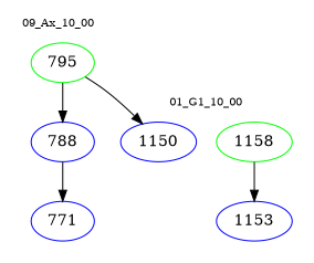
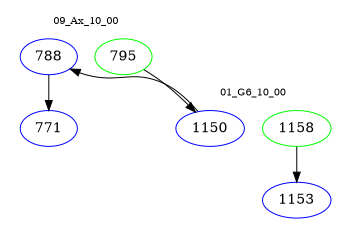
  digraph {
    node [color=blue]
    edge [color=black]
    n1 [color=green label=795]
    n2 [label=788]
    n3 [label=771]
    n4 [color=green label=1158]
    n5 [label=1153]
    n6 [label=1150]
    subgraph cluster_1 {
      color=white
      fontsize=10
      label="09_Ax_10_00"
      n1
      n2
      n3
    }
    subgraph cluster_2 {
      color=white
      fontsize=10
-     label="01_G1_10_00"
+     label="01_G6_10_00"
      n4
      n5
      n6
    }
-   n1 -> n2
+   n6 -> n2
    n1 -> n6
    n2 -> n3
    n4 -> n5
  }
